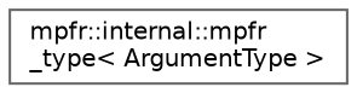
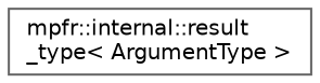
  digraph {
    rankdir=LR
-   n1 [color=grey40 fillcolor=white fontname=Helvetica fontsize=10 height=0.2 label="mpfr::internal::mpfr\l_type\< ArgumentType \>" shape=box style=filled width=0.4]
+   n1 [color=grey40 fillcolor=white fontname=Helvetica fontsize=10 height=0.2 label="mpfr::internal::result\l_type\< ArgumentType \>" shape=box style=filled width=0.4]
  }
